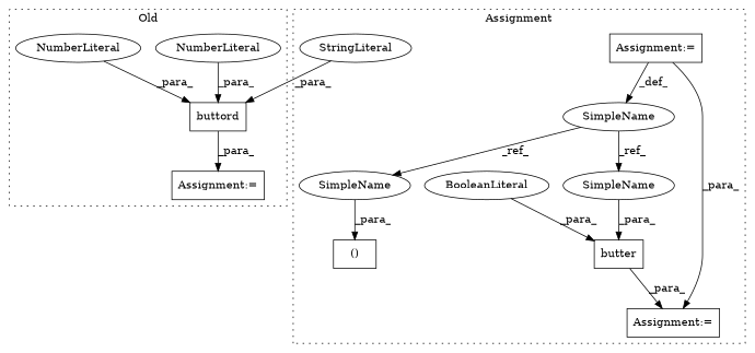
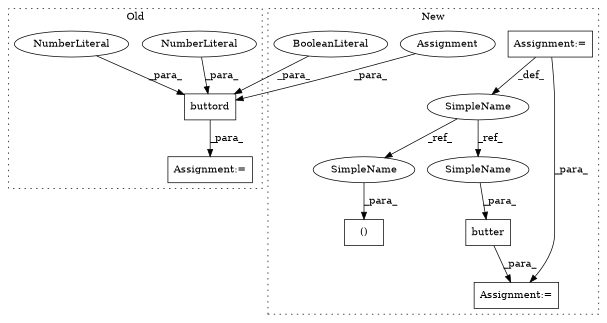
  digraph {
    node [a=7 l=1 s=6292 shape=ellipse]
    n1 [a=32 l="8,1" label=buttord s="5732,5752" shape=box]
    n2 [a=34 l=3 label=NumberLiteral s=5740]
    n3 [a=34 l=3 label=NumberLiteral s=5744]
    n4 [l=2 label="Assignment:=" s=5730 shape=box]
    n5 [a=32 l="7,1" label=butter s="6421,6449" shape=box]
    n6 [a=42 label=SimpleName]
    n7 [a=106 l=16 label="()" s=6349 shape=box]
    n8 [a=9 l=5 label=BooleanLiteral s=6444]
-   n9 [a=45 l=10 label=StringLiteral s=6433]
+   n9 [a=45 l=10 label=Assignment s=6433]
    n10 [l=2 label="Assignment:=" s=6419 shape=box]
    n11 [label="Assignment:=" shape=box]
    n12 [a=42 label=SimpleName s=6428]
    n13 [a=42 label=SimpleName s=6349]
    subgraph cluster_1 {
      label=Old
      style=dotted
      n1
      n2
      n3
      n4
    }
    subgraph cluster_2 {
-     label=Assignment
+     label=New
      style=dotted
      n5
      n6
      n7
      n8
      n9
      n10
      n11
      n12
      n13
    }
    n1 -> n4 [label=_para_]
    n2 -> n1 [label=_para_]
    n3 -> n1 [label=_para_]
    n5 -> n10 [label=_para_]
    n6 -> n12 [label=_ref_]
    n6 -> n13 [label=_ref_]
-   n8 -> n5 [label=_para_]
+   n8 -> n1 [label=_para_]
    n9 -> n1 [label=_para_]
    n11 -> n6 [label=_def_]
    n11 -> n10 [label=_para_]
    n12 -> n5 [label=_para_]
    n13 -> n7 [label=_para_]
  }
